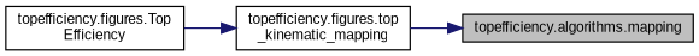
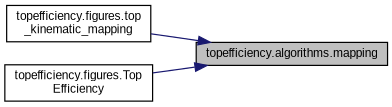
  digraph {
    fontname="Liberation Sans"
    rankdir=RL
    node [color=black fillcolor=white fontname="Liberation Sans" fontsize=10 shape=record style=filled]
    edge [color=midnightblue dir=back fontname="Liberation Sans" fontsize=10 labelfontname=Helvetica labelfontsize=10 style=solid]
    n1 [fillcolor=grey75 fontcolor=black height=0.2 label="topefficiency.algorithms.mapping" width=0.4]
    n2 [height=0.2 label="topefficiency.figures.top\l_kinematic_mapping" width=0.4]
    n3 [height=0.2 label="topefficiency.figures.Top\lEfficiency" width=0.4]
    n1 -> n2
-   n2 -> n3
+   n1 -> n3
  }
